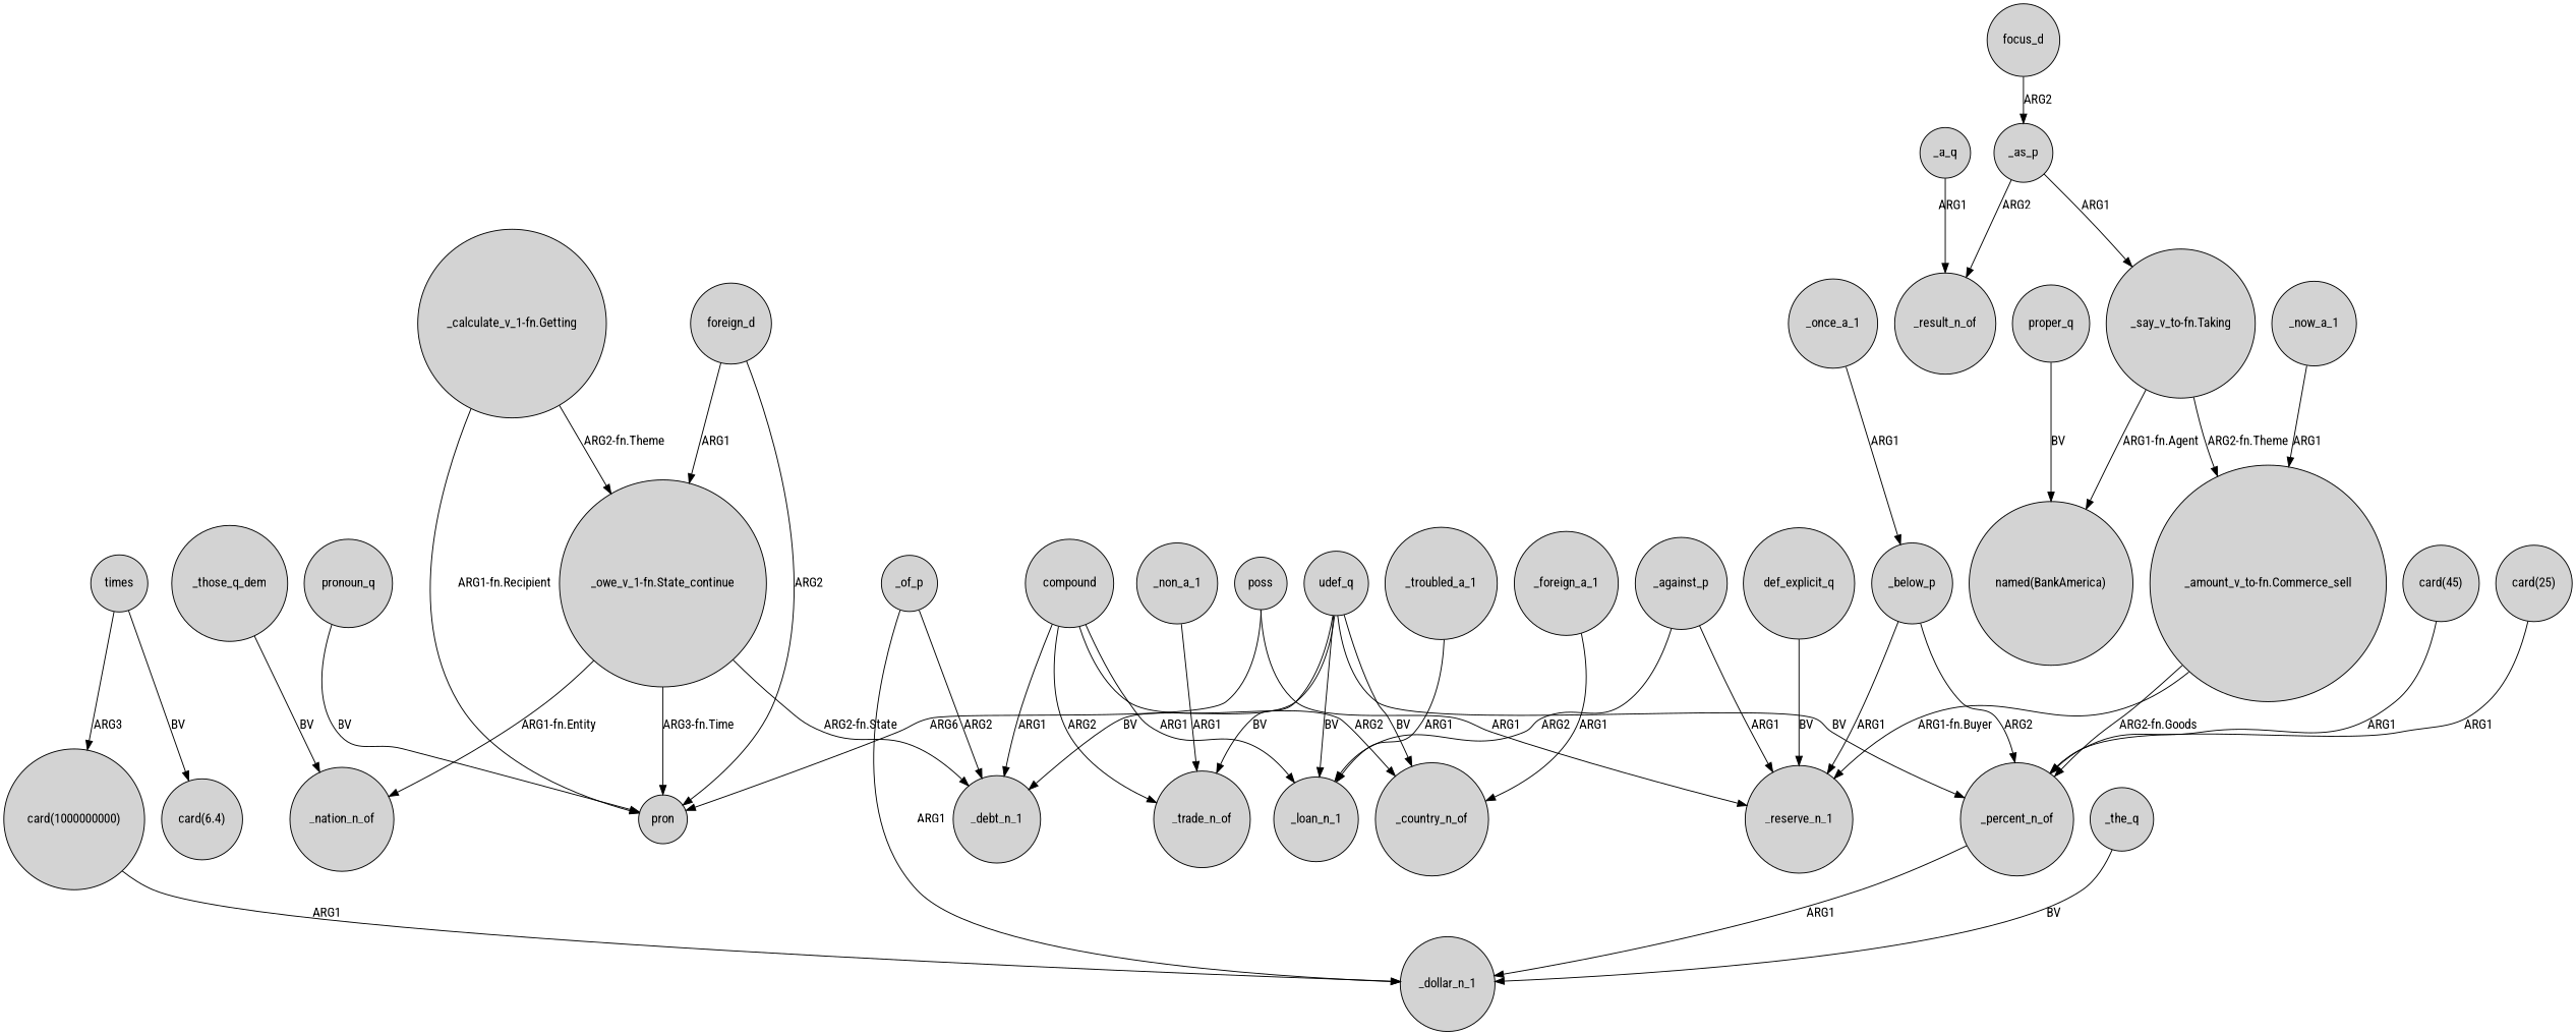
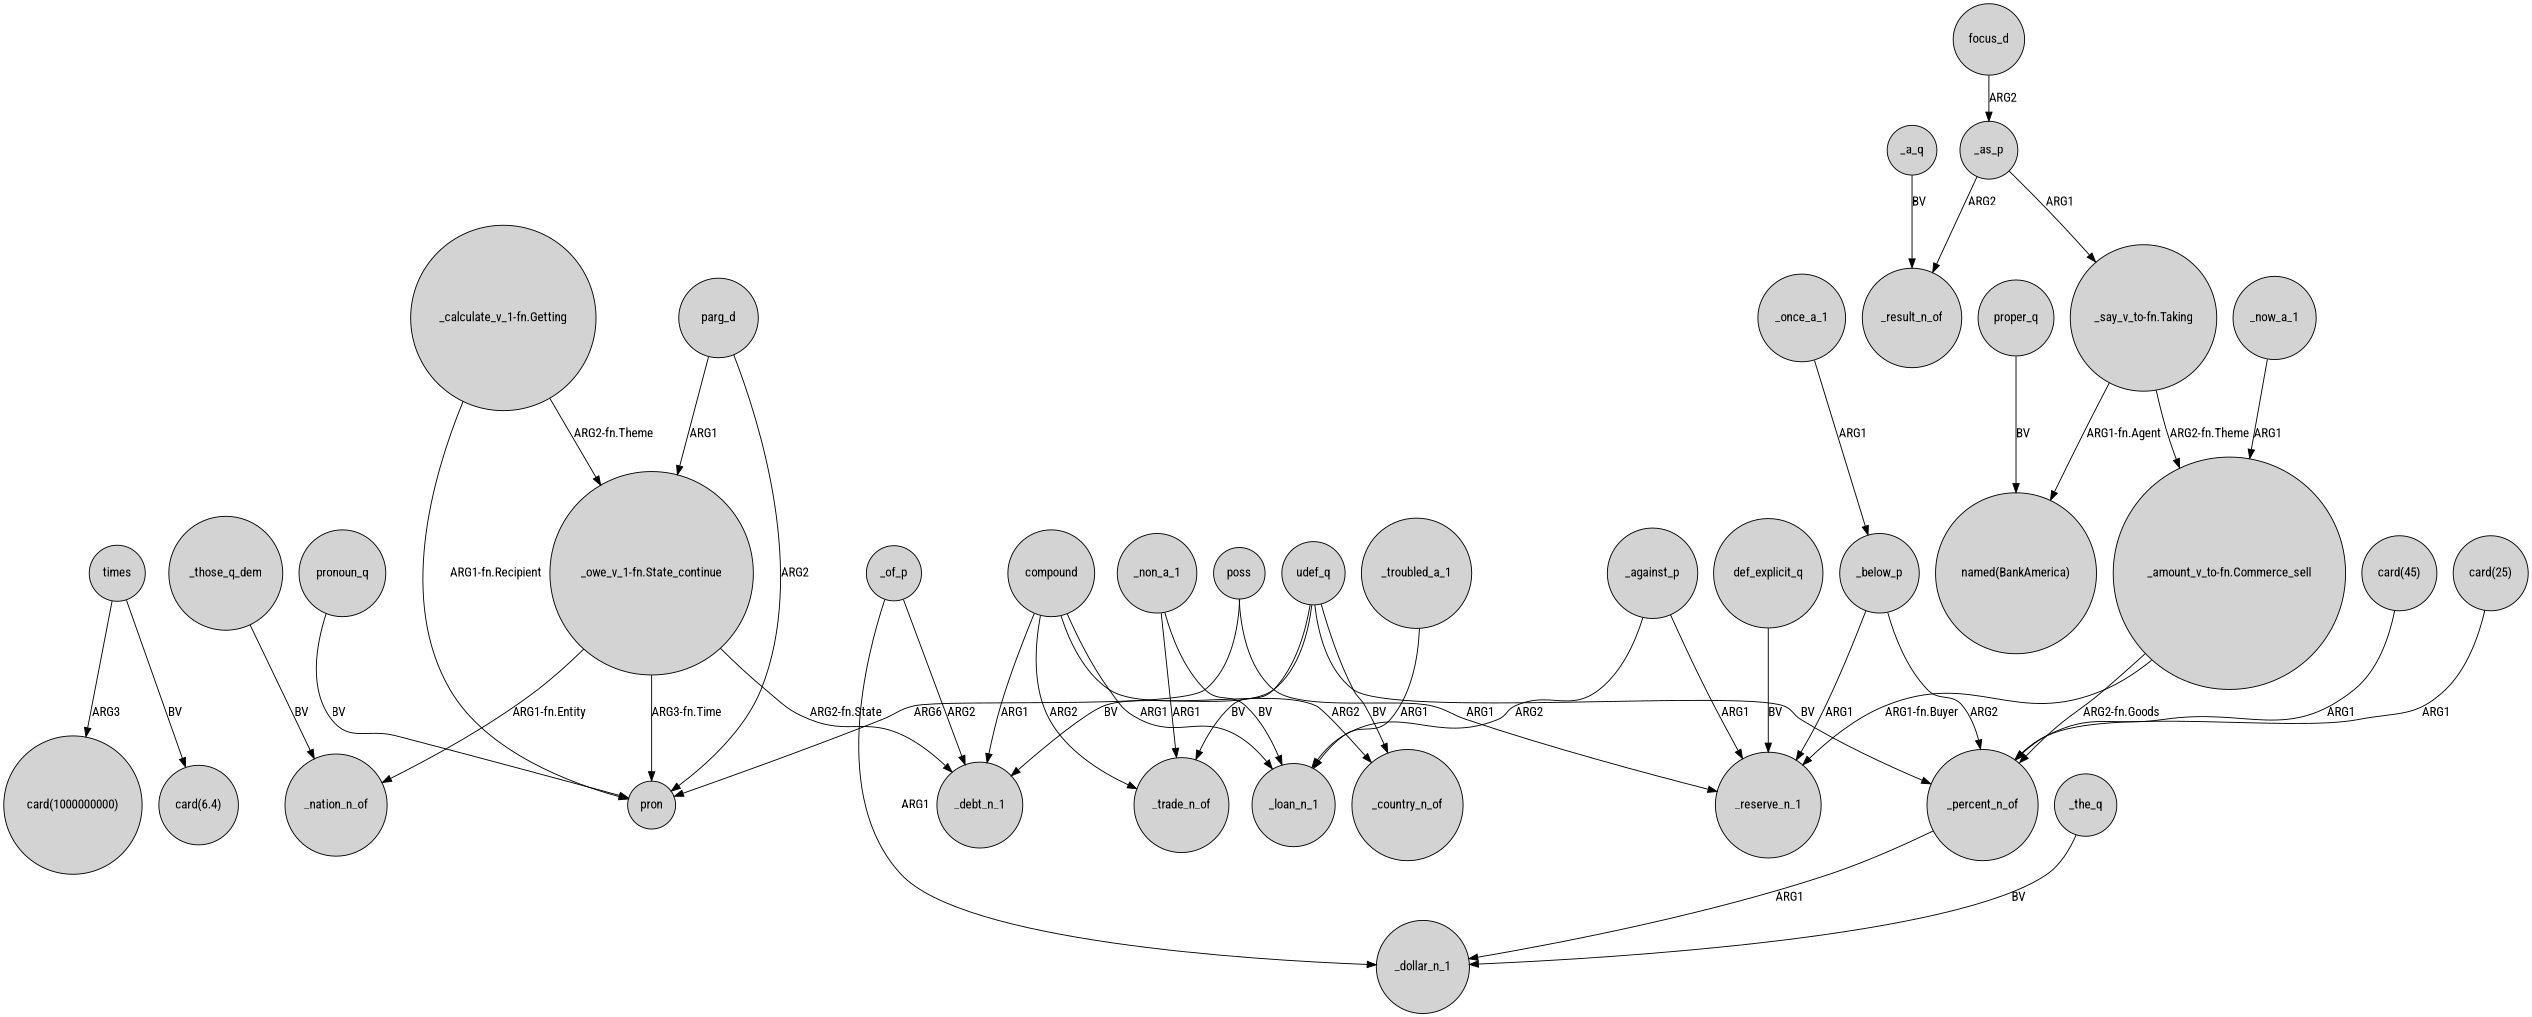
  digraph {
    fontname="Roboto Condensed"
    node [fontname="Roboto Condensed" shape=circle style=filled]
    edge [fontname="Roboto Condensed"]
    _of_p
    _dollar_n_1
    _debt_n_1
    "card(1000000000)"
    "_amount_v_to-fn.Commerce_sell"
    _percent_n_of
    _reserve_n_1
    _against_p
    _loan_n_1
    _below_p
    focus_d
    _as_p
    "_say_v_to-fn.Taking"
    "named(BankAmerica)"
    _result_n_of
    "card(45)"
    udef_q
    _country_n_of
    _trade_n_of
-   parg_d [label=foreign_d]
+   parg_d
    pron
    "_owe_v_1-fn.State_continue"
    _nation_n_of
    "card(25)"
    _the_q
    proper_q
    _those_q_dem
    _now_a_1
    times
    "card(6.4)"
    _once_a_1
    pronoun_q
    poss
    def_explicit_q
-   _foreign_a_1
    compound
    "_calculate_v_1-fn.Getting"
    _non_a_1
    _a_q
    _troubled_a_1
    _of_p -> _dollar_n_1 [label=ARG1]
    _of_p -> _debt_n_1 [label=ARG2]
-   "card(1000000000)" -> _dollar_n_1 [label=ARG1]
    "_amount_v_to-fn.Commerce_sell" -> _percent_n_of [label="ARG2-fn.Goods"]
    "_amount_v_to-fn.Commerce_sell" -> _reserve_n_1 [label="ARG1-fn.Buyer"]
    _percent_n_of -> _dollar_n_1 [label=ARG1]
    _against_p -> _reserve_n_1 [label=ARG1]
    _against_p -> _loan_n_1 [label=ARG2]
    _below_p -> _percent_n_of [label=ARG2]
    _below_p -> _reserve_n_1 [label=ARG1]
    focus_d -> _as_p [label=ARG2]
    _as_p -> "_say_v_to-fn.Taking" [label=ARG1]
    _as_p -> _result_n_of [label=ARG2]
    "_say_v_to-fn.Taking" -> "_amount_v_to-fn.Commerce_sell" [label="ARG2-fn.Theme"]
    "_say_v_to-fn.Taking" -> "named(BankAmerica)" [label="ARG1-fn.Agent"]
    "card(45)" -> _percent_n_of [label=ARG1]
    udef_q -> _debt_n_1 [label=BV]
    udef_q -> _percent_n_of [label=BV]
-   udef_q -> _loan_n_1 [label=BV]
+   _non_a_1 -> _loan_n_1 [label=BV]
    udef_q -> _country_n_of [label=BV]
    udef_q -> _trade_n_of [label=BV]
    parg_d -> pron [label=ARG2]
    parg_d -> "_owe_v_1-fn.State_continue" [label=ARG1]
    "_owe_v_1-fn.State_continue" -> _debt_n_1 [label="ARG2-fn.State"]
    "_owe_v_1-fn.State_continue" -> pron [label="ARG3-fn.Time"]
    "_owe_v_1-fn.State_continue" -> _nation_n_of [label="ARG1-fn.Entity"]
    "card(25)" -> _percent_n_of [label=ARG1]
    _the_q -> _dollar_n_1 [label=BV]
    proper_q -> "named(BankAmerica)" [label=BV]
    _those_q_dem -> _nation_n_of [label=BV]
    _now_a_1 -> "_amount_v_to-fn.Commerce_sell" [label=ARG1]
    times -> "card(1000000000)" [label=ARG3]
    times -> "card(6.4)" [label=BV]
    _once_a_1 -> _below_p [label=ARG1]
    pronoun_q -> pron [label=BV]
    poss -> _reserve_n_1 [label=ARG1]
    poss -> pron [label=ARG6]
    def_explicit_q -> _reserve_n_1 [label=BV]
-   _foreign_a_1 -> _country_n_of [label=ARG1]
    compound -> _debt_n_1 [label=ARG1]
    compound -> _loan_n_1 [label=ARG1]
    compound -> _country_n_of [label=ARG2]
    compound -> _trade_n_of [label=ARG2]
    "_calculate_v_1-fn.Getting" -> pron [label="ARG1-fn.Recipient"]
    "_calculate_v_1-fn.Getting" -> "_owe_v_1-fn.State_continue" [label="ARG2-fn.Theme"]
    _non_a_1 -> _trade_n_of [label=ARG1]
-   _a_q -> _result_n_of [label=ARG1]
+   _a_q -> _result_n_of [label=BV]
    _troubled_a_1 -> _loan_n_1 [label=ARG1]
  }
